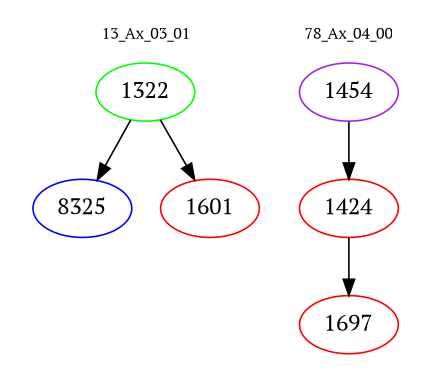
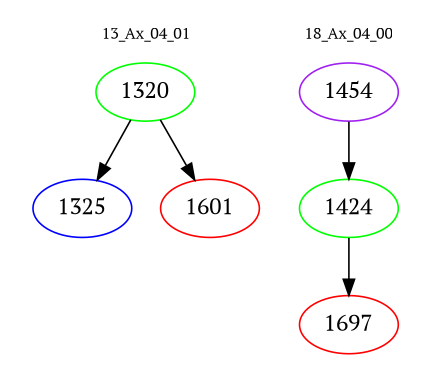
  digraph {
    fontname="PT Serif"
    node [color=green fontname="PT Serif"]
    edge [color=black fontname="PT Serif"]
-   n1 [label=1322]
-   n2 [color=blue label=8325]
+   n1 [label=1320]
+   n2 [color=blue label=1325]
    n3 [color=red label=1601]
-   n4 [color=red label=1424]
+   n4 [label=1424]
    n5 [color=red label=1697]
    n6 [color=purple label=1454]
    subgraph cluster_1 {
      color=white
      fontsize=10
-     label="13_Ax_03_01"
+     label="13_Ax_04_01"
      n1
      n2
      n3
    }
    subgraph cluster_2 {
      color=white
      fontsize=10
-     label="78_Ax_04_00"
+     label="18_Ax_04_00"
      n4
      n5
      n6
    }
    n1 -> n2
    n1 -> n3
    n4 -> n5
    n6 -> n4
  }
